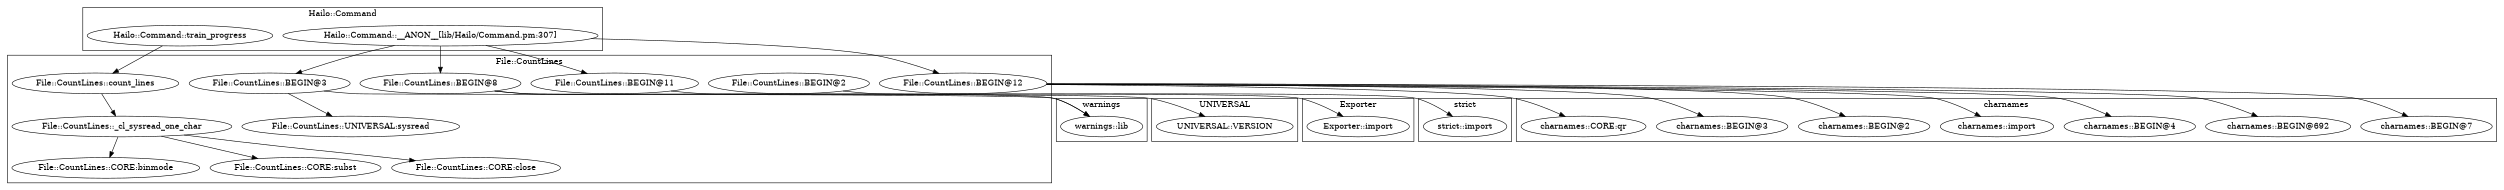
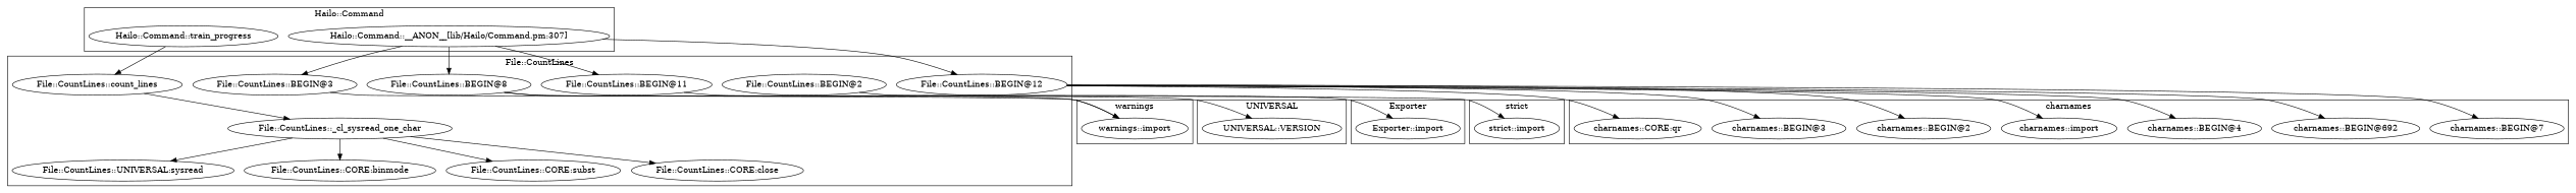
  digraph {
    "File::CountLines::BEGIN@8"
    "File::CountLines::count_lines"
    "File::CountLines::BEGIN@11"
    "File::CountLines::BEGIN@3"
    n5 [label="File::CountLines::UNIVERSAL:sysread"]
    "File::CountLines::_cl_sysread_one_char"
    "File::CountLines::BEGIN@2"
    "File::CountLines::CORE:binmode"
    "File::CountLines::CORE:subst"
    "File::CountLines::BEGIN@12"
    "File::CountLines::CORE:close"
-   "warnings::import" [label="warnings::lib"]
+   "warnings::import"
    "charnames::BEGIN@7"
    "charnames::BEGIN@692"
    "charnames::BEGIN@4"
    "charnames::import"
    "charnames::BEGIN@2"
    "charnames::BEGIN@3"
    "charnames::CORE:qr"
    "strict::import"
    "Exporter::import"
    "UNIVERSAL::VERSION"
    "Hailo::Command::train_progress"
    "Hailo::Command::__ANON__[lib/Hailo/Command.pm:307]"
    subgraph cluster_1 {
      label="File::CountLines"
      "File::CountLines::BEGIN@8"
      "File::CountLines::count_lines"
      "File::CountLines::BEGIN@11"
      "File::CountLines::BEGIN@3"
      n5
      "File::CountLines::_cl_sysread_one_char"
      "File::CountLines::BEGIN@2"
      "File::CountLines::CORE:binmode"
      "File::CountLines::CORE:subst"
      "File::CountLines::BEGIN@12"
      "File::CountLines::CORE:close"
    }
    subgraph cluster_2 {
      label=warnings
      "warnings::import"
    }
    subgraph cluster_3 {
      label=charnames
      "charnames::BEGIN@7"
      "charnames::BEGIN@692"
      "charnames::BEGIN@4"
      "charnames::import"
      "charnames::BEGIN@2"
      "charnames::BEGIN@3"
      "charnames::CORE:qr"
    }
    subgraph cluster_4 {
      label="strict"
      "strict::import"
    }
    subgraph cluster_5 {
      label=Exporter
      "Exporter::import"
    }
    subgraph cluster_6 {
      label=UNIVERSAL
      "UNIVERSAL::VERSION"
    }
    subgraph cluster_7 {
      label="Hailo::Command"
      "Hailo::Command::train_progress"
      "Hailo::Command::__ANON__[lib/Hailo/Command.pm:307]"
    }
    "File::CountLines::BEGIN@8" -> "warnings::import"
    "File::CountLines::BEGIN@8" -> "UNIVERSAL::VERSION"
    "File::CountLines::count_lines" -> "File::CountLines::_cl_sysread_one_char"
    "File::CountLines::BEGIN@11" -> "Exporter::import"
    "File::CountLines::BEGIN@3" -> "warnings::import"
-   "File::CountLines::BEGIN@3" -> n5
+   "File::CountLines::_cl_sysread_one_char" -> n5
    "File::CountLines::_cl_sysread_one_char" -> "File::CountLines::CORE:binmode"
    "File::CountLines::_cl_sysread_one_char" -> "File::CountLines::CORE:subst"
    "File::CountLines::_cl_sysread_one_char" -> "File::CountLines::CORE:close"
    "File::CountLines::BEGIN@2" -> "strict::import"
    "File::CountLines::BEGIN@12" -> "charnames::BEGIN@7"
    "File::CountLines::BEGIN@12" -> "charnames::BEGIN@692"
    "File::CountLines::BEGIN@12" -> "charnames::BEGIN@4"
    "File::CountLines::BEGIN@12" -> "charnames::import"
    "File::CountLines::BEGIN@12" -> "charnames::BEGIN@2"
    "File::CountLines::BEGIN@12" -> "charnames::BEGIN@3"
    "File::CountLines::BEGIN@12" -> "charnames::CORE:qr"
    "Hailo::Command::train_progress" -> "File::CountLines::count_lines"
    "Hailo::Command::__ANON__[lib/Hailo/Command.pm:307]" -> "File::CountLines::BEGIN@8"
    "Hailo::Command::__ANON__[lib/Hailo/Command.pm:307]" -> "File::CountLines::BEGIN@11"
    "Hailo::Command::__ANON__[lib/Hailo/Command.pm:307]" -> "File::CountLines::BEGIN@3"
    "Hailo::Command::__ANON__[lib/Hailo/Command.pm:307]" -> "File::CountLines::BEGIN@12"
  }
